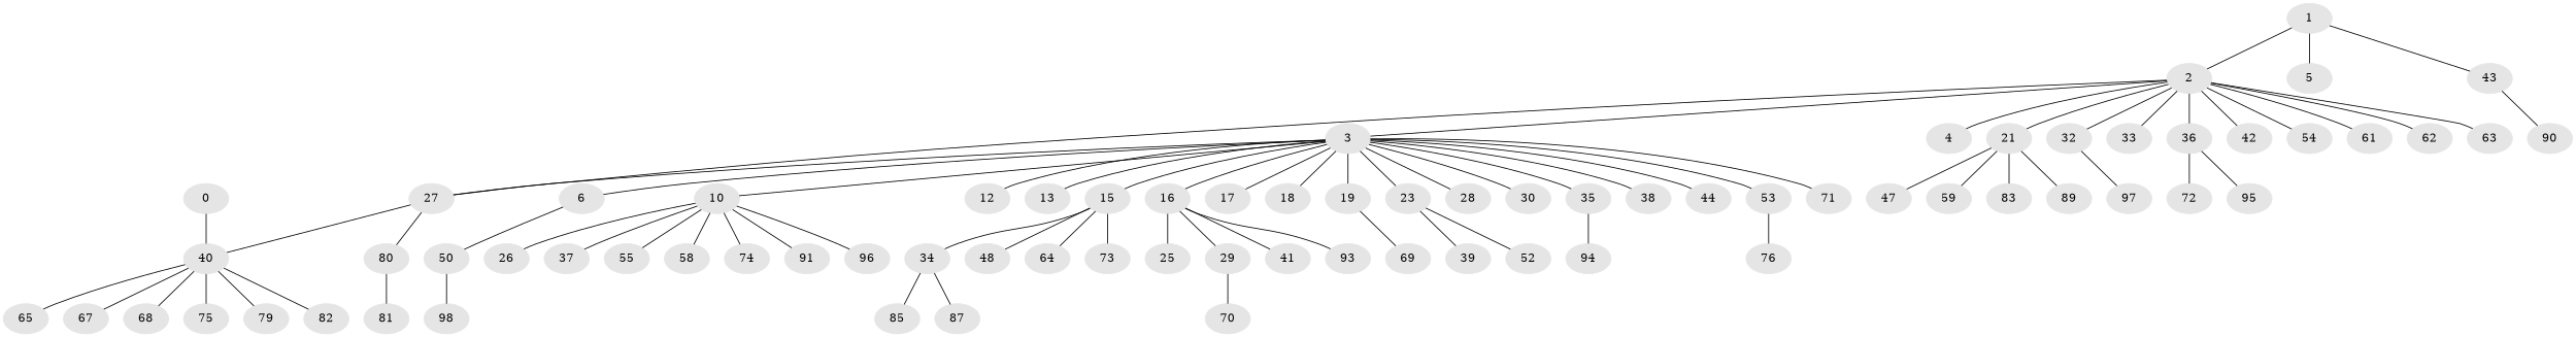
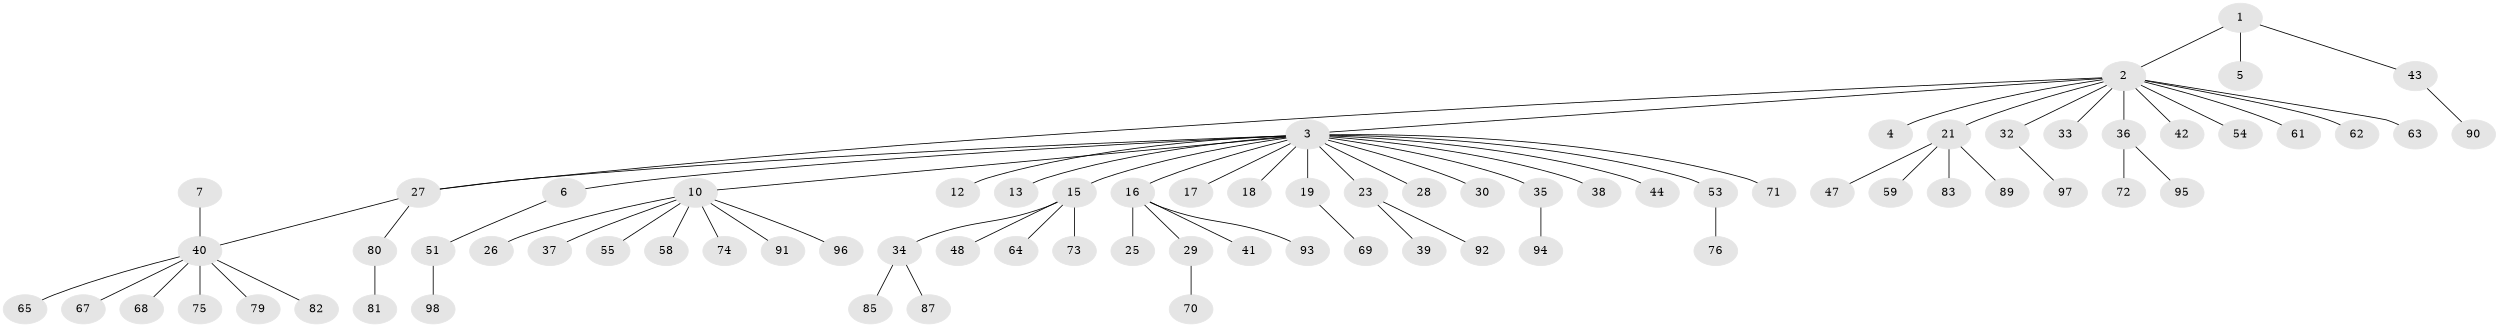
  graph {
    node [color=gray90 style=filled]
    1 [super="+14"]
    2 [super="+9"]
    n3 [label=5 super="+20"]
    43
    3 [super="+5"]
    4
    21 [super="+51"]
    27 [super="+49"]
    32
    33
    36
    42
    54
    61
    62
    63
    90
    6
    10 [super="+31"]
    12
    13
    15 [super="+45"]
    16 [super="+22"]
    17
    18
    19 [super="+57"]
    23 [super="+24"]
    28 [super="+78"]
    30
    35 [super="+84"]
    38
    44
    53
    71
    47
    59
    83
    89
    40 [super="+56"]
    80
    97
    72
    95
-   50 [super="+66"]
+   50 [super="+66" label=51]
    26
    37
    55
    58 [super="+86"]
    74
    91
    96
    34 [super="+60"]
    48
    64 [super="+77"]
    73
    25 [super="+52"]
    29 [super="+99"]
    41
    93
    69
    39
-   92 [label=52]
+   92
    94
    76
-   7 [super="+11" label=0]
+   7 [super="+11"]
    98
    65
    67
    68
    75
    79
    82
    85
    87
    70
    81 [super="+88"]
    1 -- 2
    1 -- n3
    1 -- 43
    2 -- 3
    2 -- 4
    2 -- 21
    2 -- 27
    2 -- 32
    2 -- 33
    2 -- 36
    2 -- 42
    2 -- 54
    2 -- 61
    2 -- 62
    2 -- 63
    43 -- 90
    3 -- 27
    3 -- 6
    3 -- 10
    3 -- 12
    3 -- 13
    3 -- 15
    3 -- 16
    3 -- 17
    3 -- 18
    3 -- 19
    3 -- 23
    3 -- 28
    3 -- 30
    3 -- 35
    3 -- 38
    3 -- 44
    3 -- 53
    3 -- 71
    21 -- 47
    21 -- 59
    21 -- 83
    21 -- 89
    27 -- 40
    27 -- 80
    32 -- 97
    36 -- 72
    36 -- 95
    6 -- 50
    10 -- 26
    10 -- 37
    10 -- 55
    10 -- 58
    10 -- 74
    10 -- 91
    10 -- 96
    15 -- 34
    15 -- 48
    15 -- 64
    15 -- 73
    16 -- 25
    16 -- 29
    16 -- 41
    16 -- 93
    19 -- 69
    23 -- 39
    23 -- 92
    35 -- 94
    53 -- 76
    40 -- 65
    40 -- 67
    40 -- 68
    40 -- 75
    40 -- 79
    40 -- 82
    80 -- 81
    50 -- 98
    34 -- 85
    34 -- 87
    29 -- 70
    7 -- 40
  }
